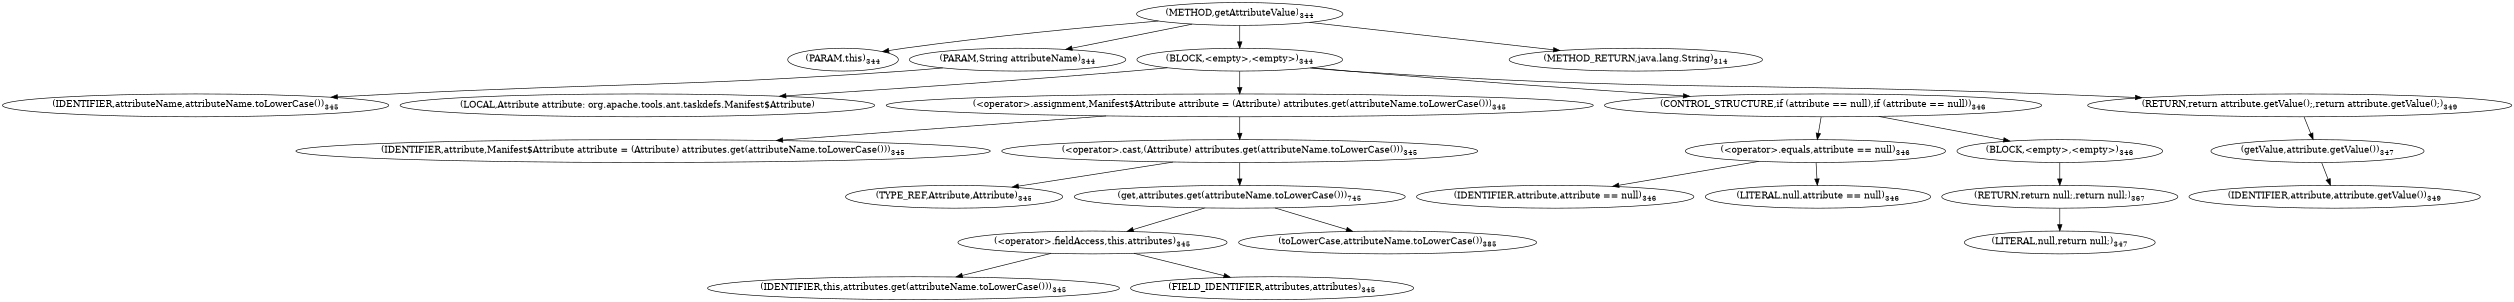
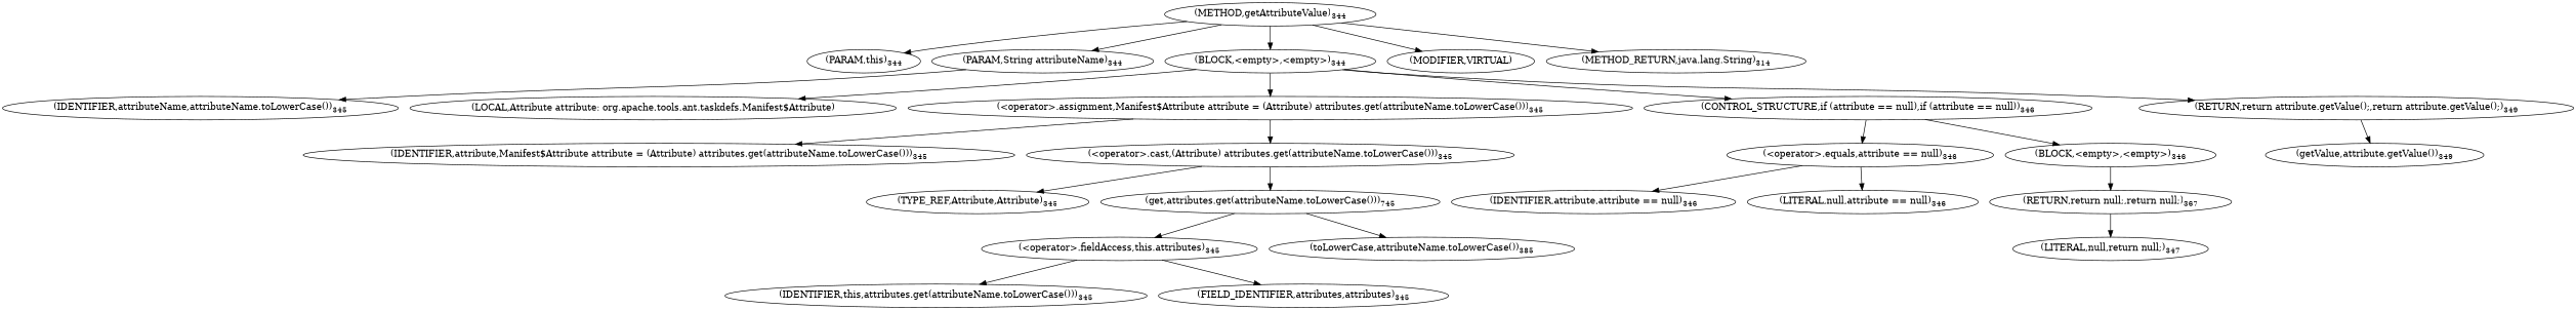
  digraph {
    n1 [label=<(METHOD,getAttributeValue)<SUB>344</SUB>>]
    n2 [label=<(PARAM,this)<SUB>344</SUB>>]
    n3 [label=<(PARAM,String attributeName)<SUB>344</SUB>>]
    n4 [label=<(BLOCK,&lt;empty&gt;,&lt;empty&gt;)<SUB>344</SUB>>]
+   n5 [label=<(MODIFIER,VIRTUAL)>]
    n6 [label=<(METHOD_RETURN,java.lang.String)<SUB>314</SUB>>]
    n7 [label=<(IDENTIFIER,attributeName,attributeName.toLowerCase())<SUB>345</SUB>>]
    n8 [label=<(LOCAL,Attribute attribute: org.apache.tools.ant.taskdefs.Manifest$Attribute)>]
    n9 [label=<(&lt;operator&gt;.assignment,Manifest$Attribute attribute = (Attribute) attributes.get(attributeName.toLowerCase()))<SUB>345</SUB>>]
    n10 [label=<(CONTROL_STRUCTURE,if (attribute == null),if (attribute == null))<SUB>346</SUB>>]
    n11 [label=<(RETURN,return attribute.getValue();,return attribute.getValue();)<SUB>349</SUB>>]
    n12 [label=<(IDENTIFIER,attribute,Manifest$Attribute attribute = (Attribute) attributes.get(attributeName.toLowerCase()))<SUB>345</SUB>>]
    n13 [label=<(&lt;operator&gt;.cast,(Attribute) attributes.get(attributeName.toLowerCase()))<SUB>345</SUB>>]
    n14 [label=<(&lt;operator&gt;.equals,attribute == null)<SUB>346</SUB>>]
    n15 [label=<(BLOCK,&lt;empty&gt;,&lt;empty&gt;)<SUB>346</SUB>>]
-   n16 [label=<(getValue,attribute.getValue())<SUB>347</SUB>>]
+   n16 [label=<(getValue,attribute.getValue())<SUB>349</SUB>>]
    n17 [label=<(TYPE_REF,Attribute,Attribute)<SUB>345</SUB>>]
    n18 [label=<(get,attributes.get(attributeName.toLowerCase()))<SUB>745</SUB>>]
    n19 [label=<(&lt;operator&gt;.fieldAccess,this.attributes)<SUB>345</SUB>>]
    n20 [label=<(toLowerCase,attributeName.toLowerCase())<SUB>385</SUB>>]
    n21 [label=<(IDENTIFIER,this,attributes.get(attributeName.toLowerCase()))<SUB>345</SUB>>]
    n22 [label=<(FIELD_IDENTIFIER,attributes,attributes)<SUB>345</SUB>>]
    n23 [label=<(IDENTIFIER,attribute,attribute == null)<SUB>346</SUB>>]
    n24 [label=<(LITERAL,null,attribute == null)<SUB>346</SUB>>]
    n25 [label=<(RETURN,return null;,return null;)<SUB>367</SUB>>]
    n26 [label=<(LITERAL,null,return null;)<SUB>347</SUB>>]
-   n27 [label=<(IDENTIFIER,attribute,attribute.getValue())<SUB>349</SUB>>]
    n1 -> n2
    n1 -> n3
    n1 -> n4
+   n1 -> n5
    n1 -> n6
    n3 -> n7
    n4 -> n8
    n4 -> n9
    n4 -> n10
    n4 -> n11
    n9 -> n12
    n9 -> n13
    n10 -> n14
    n10 -> n15
    n11 -> n16
    n13 -> n17
    n13 -> n18
    n14 -> n23
    n14 -> n24
    n15 -> n25
-   n16 -> n27
    n18 -> n19
    n18 -> n20
    n19 -> n21
    n19 -> n22
    n25 -> n26
  }
